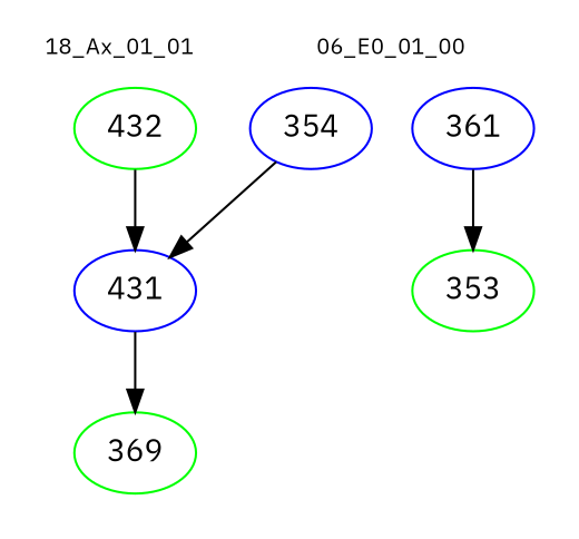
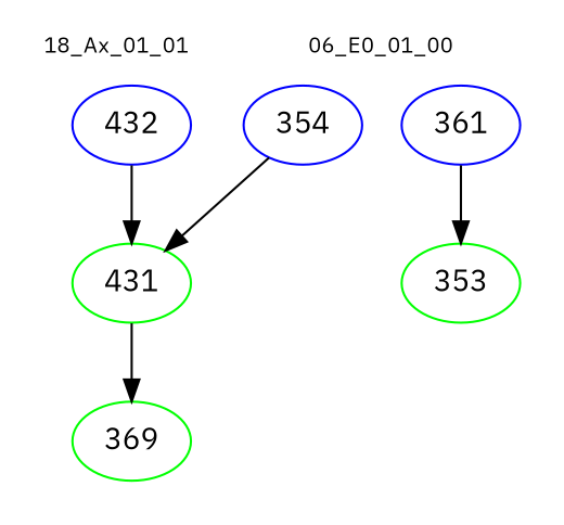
  digraph {
    fontname="IBM Plex Sans"
    node [color=green fontname="IBM Plex Sans"]
    edge [color=black fontname="IBM Plex Sans"]
-   n1 [label=432]
-   n2 [color=blue label=431]
+   n1 [color=blue label=432]
+   n2 [label=431]
    n3 [label=369]
    n4 [color=blue label=354]
    n5 [color=blue label=361]
    n6 [label=353]
    subgraph cluster_1 {
      color=white
      fontsize=10
      label="18_Ax_01_01"
      n1
      n2
      n3
    }
    subgraph cluster_2 {
      color=white
      fontsize=10
      label="06_E0_01_00"
      n4
      n5
      n6
    }
    n1 -> n2
    n2 -> n3
    n4 -> n2
    n5 -> n6
  }
